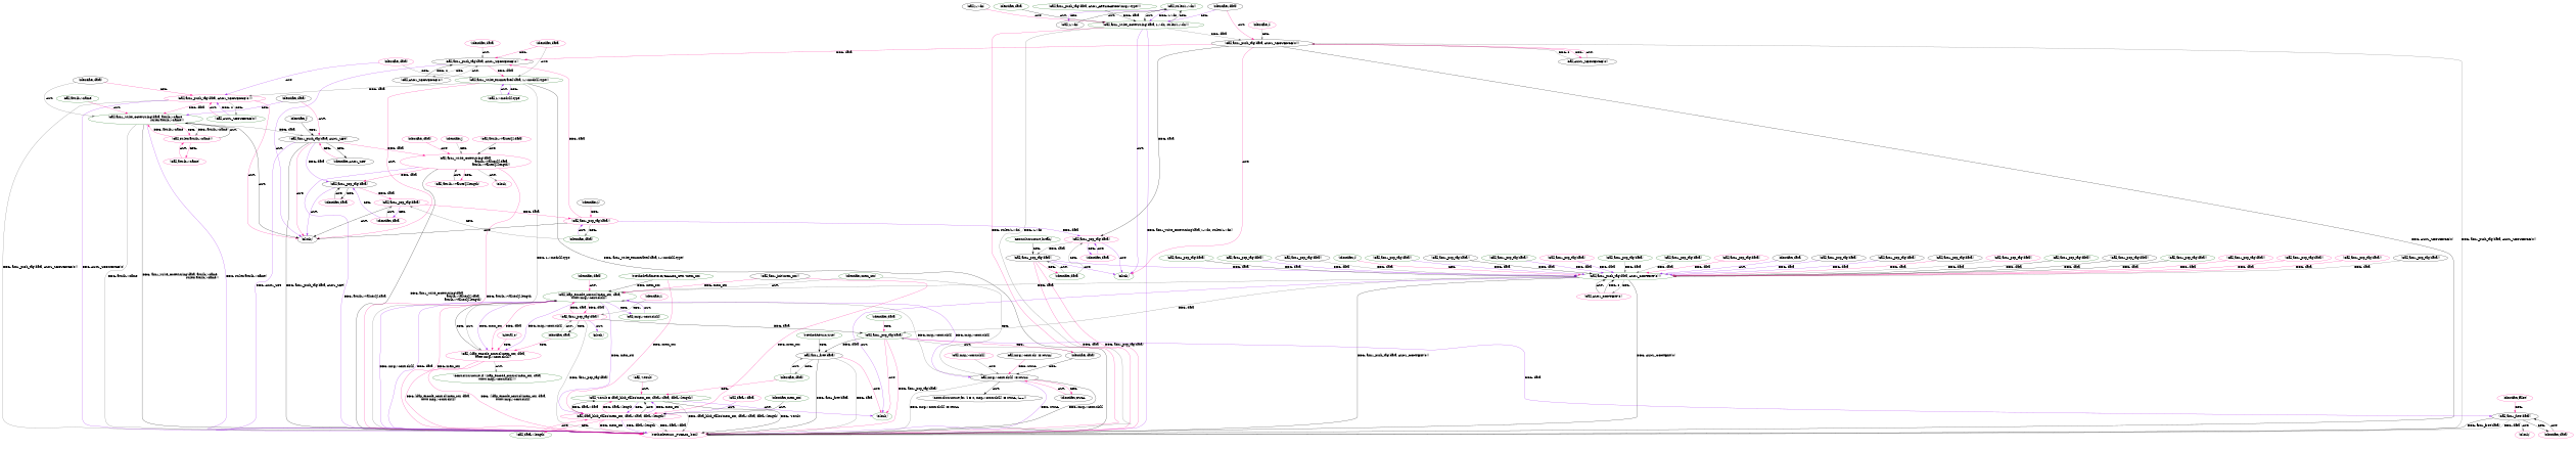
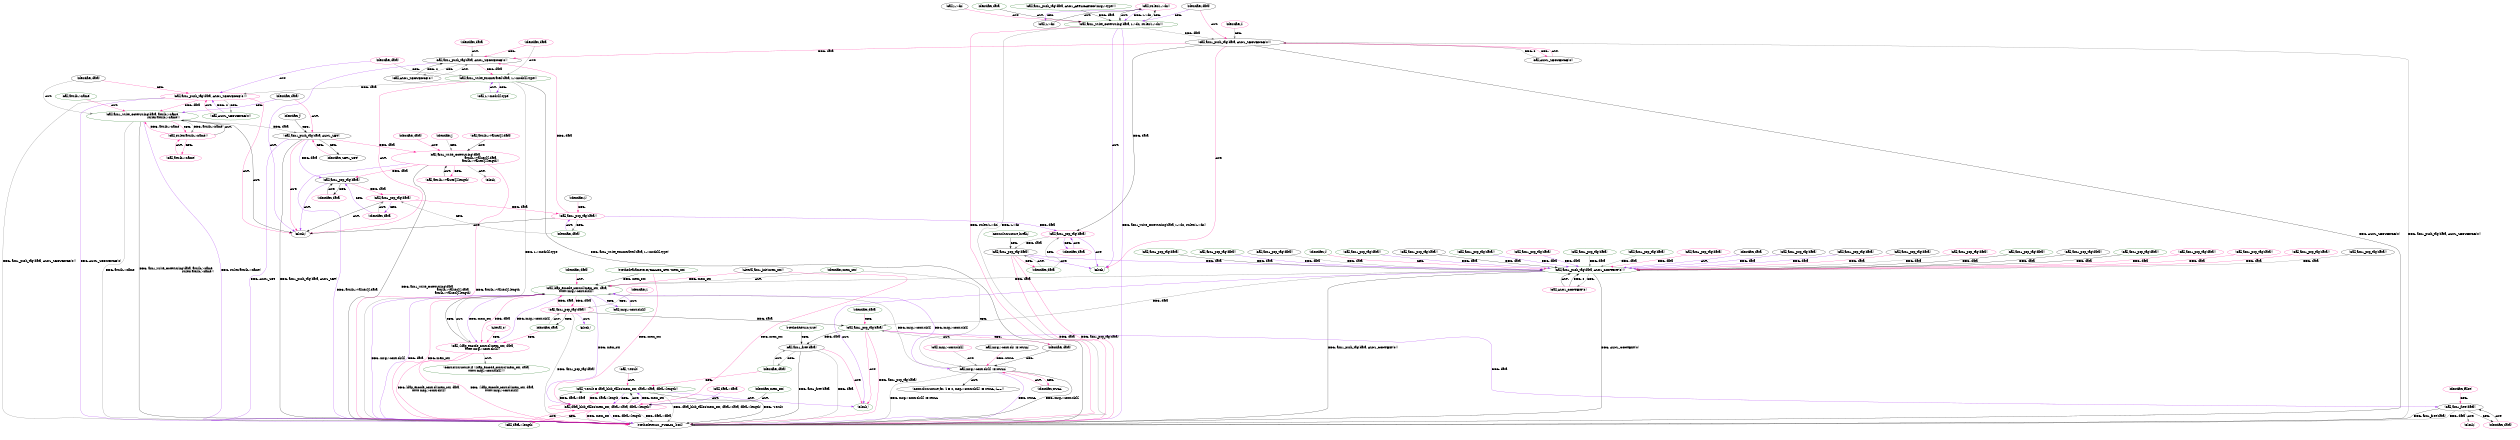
  digraph {
    node [color=darkgreen]
    edge [color=deeppink]
-   n1 [label="(Call,strlen(r->dn))"]
+   n1 [color=deeppink label="(Call,strlen(r->dn))"]
    n2 [label="(Call,asn1_write_OctetString(data, r->dn, strlen(r->dn)))"]
    n3 [color=black label="(Call,r->dn)"]
    n4 [color=black label="(Call,asn1_push_tag(data, ASN1_SEQUENCE(0)))"]
    n5 [label="(Block,)"]
-   n6 [color=deeppink label="(MethodReturn,_PUBLIC_ bool)"]
+   n6 [color=black label="(MethodReturn,_PUBLIC_ bool)"]
    n7 [color=black label="(Call,asn1_push_tag(data, ASN1_SEQUENCE(0)))"]
    n8 [color=deeppink label="(Call,asn1_pop_tag(data))"]
    n9 [color=black label="(Call,ASN1_SEQUENCE(0))"]
    n10 [label="(Call,asn1_write_enumerated(data, r->mods[i].type))"]
    n11 [color=black label="(Call,ASN1_SEQUENCE(0))"]
    n12 [color=black label="(Block,)"]
    n13 [color=black label="(Call,asn1_pop_tag(data))"]
    n14 [color=deeppink label="(Identifier,data)"]
    n15 [color=deeppink label="(Call,asn1_push_tag(data, ASN1_SEQUENCE(0)))"]
    n16 [label="(Call,r->mods[i].type)"]
    n17 [label="(Call,asn1_write_OctetString(data, attrib->name,\n                                              strlen(attrib->name)))"]
    n18 [label="(Call,ASN1_SEQUENCE(0))"]
    n19 [color=deeppink label="(Call,strlen(attrib->name))"]
    n20 [color=black label="(Call,asn1_push_tag(data, ASN1_SET))"]
    n21 [color=deeppink label="(Call,attrib->name)"]
    n22 [color=deeppink label="(Call,asn1_write_OctetString(data,\n                                                       attrib->values[j].data,\n                                                      attrib->values[j].length))"]
    n23 [color=black label="(Call,asn1_pop_tag(data))"]
-   n24 [color=black label="(Identifier,ASN1_SET)"]
+   n24 [color=black label="(Identifier,SET1_SET)"]
    n25 [color=deeppink label="(Call,attrib->values[j].length)"]
    n26 [color=deeppink label="(Block,)"]
    n27 [color=deeppink label="(Call,asn1_pop_tag(data))"]
    n28 [color=deeppink label="(Identifier,data)"]
    n29 [color=deeppink label="(Call,asn1_pop_tag(data))"]
    n30 [color=deeppink label="(Identifier,data)"]
    n31 [label="(Identifier,data)"]
    n32 [label="(Call,asn1_push_tag(data, ASN1_CONTEXT(0)))"]
    n33 [label="(Identifier,data)"]
    n34 [label="(Call,ldap_encode_control(mem_ctx, data,\n\t\t\t\t\t\t msg->controls[i]))"]
    n35 [label="(Call,asn1_pop_tag(data))"]
    n36 [label="(Block,)"]
    n37 [color=deeppink label="(Call,ASN1_CONTEXT(0))"]
    n38 [color=black label="(Call,msg->controls[i] != NULL)"]
    n39 [color=deeppink label="(Call,!ldap_encode_control(mem_ctx, data,\n\t\t\t\t\t\t msg->controls[i]))"]
    n40 [color=deeppink label="(Call,asn1_pop_tag(data))"]
    n41 [color=deeppink label="(Call,data_blob_talloc(mem_ctx, data->data, data->length))"]
    n42 [label="(Call,msg->controls[i])"]
    n43 [color=black label="(Call,asn1_free(data))"]
    n44 [color=black label="(Call,asn1_free(data))"]
    n45 [color=black label="(Identifier,data)"]
    n46 [color=black label="(ControlStructure,for (i = 0; msg->controls[i] != NULL; i++))"]
    n47 [color=black label="(Identifier,NULL)"]
    n48 [label="(ControlStructure,if (!ldap_encode_control(mem_ctx, data,\n\t\t\t\t\t\t msg->controls[i])))"]
    n49 [label="(Identifier,data)"]
    n50 [label="(Block,)"]
    n51 [label="(Call,*result = data_blob_talloc(mem_ctx, data->data, data->length))"]
    n52 [label="(Call,data->length)"]
    n53 [color=deeppink label="(Block,)"]
    n54 [color=deeppink label="(Identifier,data)"]
    n55 [label="(Identifier,data)"]
    n56 [color=deeppink label="(Identifier,i)"]
    n57 [color=deeppink label="(Identifier,j)"]
    n58 [color=deeppink label="(Identifier,data)"]
    n59 [color=black label="(Call,asn1_pop_tag(data))"]
    n60 [color=black label="(Identifier,data)"]
    n61 [color=black label="(Call,r->dn)"]
    n62 [color=deeppink label="(Literal,0)"]
    n63 [label="(Identifier,i)"]
    n64 [label="(Call,asn1_pop_tag(data))"]
    n65 [color=black label="(Identifier,data)"]
    n66 [color=black label="(Call,asn1_pop_tag(data))"]
    n67 [label="(Call,asn1_pop_tag(data))"]
    n68 [color=deeppink label="(Call,asn1_pop_tag(data))"]
    n69 [color=black label="(Identifier,j)"]
    n70 [label="(Call,asn1_pop_tag(data))"]
    n71 [label="(Identifier,mem_ctx)"]
    n72 [label="(ControlStructure,break;)"]
-   n73 [color=black label="(Call,asn1_init(mem_ctx))"]
+   n73 [color=black label="(Literal,asn1_init(mem_ctx))"]
    n74 [label="(Call,asn1_pop_tag(data))"]
    n75 [color=deeppink label="(Call,asn1_pop_tag(data))"]
    n76 [color=black label="(Identifier,data)"]
    n77 [color=black label="(Call,*result)"]
    n78 [color=black label="(Identifier,data)"]
    n79 [label="(MethodParameterIn,TALLOC_CTX *mem_ctx)"]
    n80 [color=deeppink label="(Call,msg->controls[i])"]
    n81 [color=black label="(Call,asn1_pop_tag(data))"]
    n82 [color=black label="(Call,asn1_pop_tag(data))"]
    n83 [color=black label="(Call,msg->controls != NULL)"]
    n84 [color=black label="(Call,asn1_pop_tag(data))"]
    n85 [label="(Identifier,data)"]
    n86 [color=deeppink label="(Call,asn1_pop_tag(data))"]
    n87 [color=deeppink label="(Call,data->data)"]
    n88 [color=deeppink label="(Identifier,false)"]
    n89 [label="(Call,asn1_pop_tag(data))"]
    n90 [color=black label="(Call,asn1_pop_tag(data))"]
    n91 [label="(Call,asn1_pop_tag(data))"]
    n92 [color=deeppink label="(Call,asn1_pop_tag(data))"]
    n93 [color=deeppink label="(Call,asn1_pop_tag(data))"]
    n94 [color=deeppink label="(Identifier,data)"]
    n95 [color=black label="(Identifier,i)"]
    n96 [color=deeppink label="(Call,attrib->values[j].data)"]
    n97 [label="(Call,asn1_push_tag(data, ASN1_APPLICATION(msg->type)))"]
    n98 [label="(Call,attrib->name)"]
    n99 [color=deeppink label="(Identifier,i)"]
    n100 [color=deeppink label="(Identifier,data)"]
    n101 [color=deeppink label="(Call,asn1_pop_tag(data))"]
    n102 [label="(MethodReturn,true)"]
    n103 [color=black label="(Call,asn1_pop_tag(data))"]
    n104 [label="(Identifier,data)"]
    n105 [label="(Identifier,mem_ctx)"]
    n106 [color=deeppink label="(Identifier,data)"]
    n107 [label="(Identifier,data)"]
    n108 [label="(Call,asn1_pop_tag(data))"]
    n109 [label="(Call,asn1_pop_tag(data))"]
    n1 -> n2 [color=black label="AST: "]
    n1 -> n2 [color=purple label="DDG: r->dn"]
    n1 -> n3 [color=purple label="CFG: "]
    n2 -> n1 [color=black label="CFG: "]
    n2 -> n4 [color=gray40 label="DDG: data"]
    n2 -> n5 [color=purple label="AST: "]
    n2 -> n6 [color=purple label="DDG: asn1_write_OctetString(data, r->dn, strlen(r->dn))"]
    n2 -> n6 [label="DDG: strlen(r->dn)"]
    n2 -> n6 [color=gray40 label="DDG: r->dn"]
    n3 -> n1 [color=black label="AST: "]
    n4 -> n5 [label="AST: "]
    n4 -> n6 [color=gray40 label="DDG: asn1_push_tag(data, ASN1_SEQUENCE(0))"]
    n4 -> n6 [color=black label="DDG: ASN1_SEQUENCE(0)"]
    n4 -> n7 [label="DDG: data"]
    n4 -> n8 [color=black label="DDG: data"]
    n4 -> n9 [label="CFG: "]
    n7 -> n10 [label="DDG: data"]
    n7 -> n11 [color=gray40 label="CFG: "]
    n7 -> n12 [color=purple label="AST: "]
    n8 -> n5 [color=purple label="AST: "]
    n8 -> n13 [color=gray40 label="DDG: data"]
    n8 -> n14 [color=purple label="CFG: "]
    n9 -> n4 [label="AST: "]
    n9 -> n4 [color=gray40 label="DDG: 0"]
    n10 -> n6 [color=black label="DDG: asn1_write_enumerated(data, r->mods[i].type)"]
    n10 -> n6 [color=gray40 label="DDG: r->mods[i].type"]
    n10 -> n12 [label="AST: "]
    n10 -> n15 [color=gray40 label="DDG: data"]
    n10 -> n16 [color=purple label="CFG: "]
    n11 -> n7 [color=gray40 label="AST: "]
    n11 -> n7 [color=black label="DDG: 0"]
    n13 -> n5 [color=purple label="AST: "]
    n13 -> n6 [label="DDG: asn1_pop_tag(data)"]
    n13 -> n6 [label="DDG: data"]
    n13 -> n32 [color=purple label="DDG: data"]
    n13 -> n33 [label="CFG: "]
    n14 -> n8 [color=purple label="AST: "]
    n15 -> n6 [color=gray40 label="DDG: asn1_push_tag(data, ASN1_SEQUENCE(0))"]
    n15 -> n6 [color=purple label="DDG: ASN1_SEQUENCE(0)"]
    n15 -> n12 [label="AST: "]
    n15 -> n17 [label="DDG: data"]
    n15 -> n18 [color=gray40 label="CFG: "]
    n16 -> n10 [color=purple label="AST: "]
    n17 -> n6 [color=purple label="DDG: strlen(attrib->name)"]
    n17 -> n6 [color=gray40 label="DDG: attrib->name"]
    n17 -> n6 [color=black label="DDG: asn1_write_OctetString(data, attrib->name,\n                                              strlen(attrib->name))"]
    n17 -> n12 [color=black label="AST: "]
    n17 -> n19 [label="CFG: "]
    n17 -> n19 [color=gray40 label="DDG: attrib->name"]
    n17 -> n20 [color=gray40 label="DDG: data"]
    n18 -> n15 [label="AST: "]
    n18 -> n15 [color=purple label="DDG: 0"]
    n19 -> n17 [color=black label="AST: "]
    n19 -> n17 [label="DDG: attrib->name"]
    n19 -> n21 [label="CFG: "]
    n20 -> n6 [color=purple label="DDG: ASN1_SET"]
    n20 -> n6 [color=black label="DDG: asn1_push_tag(data, ASN1_SET)"]
    n20 -> n12 [label="AST: "]
    n20 -> n22 [label="DDG: data"]
    n20 -> n23 [color=purple label="DDG: data"]
    n20 -> n24 [color=black label="CFG: "]
    n21 -> n19 [label="AST: "]
    n22 -> n6 [color=purple label="DDG: attrib->values[j].data"]
    n22 -> n6 [color=black label="DDG: asn1_write_OctetString(data,\n                                                       attrib->values[j].data,\n                                                      attrib->values[j].length)"]
    n22 -> n6 [label="DDG: attrib->values[j].length"]
    n22 -> n23 [label="DDG: data"]
    n22 -> n25 [label="CFG: "]
    n22 -> n26 [color=gray40 label="AST: "]
    n23 -> n12 [color=purple label="AST: "]
    n23 -> n27 [label="DDG: data"]
    n23 -> n28 [color=black label="CFG: "]
    n24 -> n20 [label="CFG: "]
    n25 -> n22 [color=black label="AST: "]
    n27 -> n12 [color=black label="AST: "]
    n27 -> n29 [label="DDG: data"]
    n27 -> n30 [color=purple label="CFG: "]
    n28 -> n23 [color=black label="AST: "]
    n29 -> n7 [label="DDG: data"]
    n29 -> n8 [color=purple label="DDG: data"]
    n29 -> n12 [color=black label="AST: "]
    n29 -> n31 [color=gray40 label="CFG: "]
    n30 -> n23 [color=purple label="CFG: "]
    n30 -> n27 [color=gray40 label="AST: "]
    n31 -> n27 [color=gray40 label="CFG: "]
    n31 -> n29 [color=purple label="AST: "]
    n32 -> n6 [color=black label="DDG: ASN1_CONTEXT(0)"]
    n32 -> n6 [color=black label="DDG: asn1_push_tag(data, ASN1_CONTEXT(0))"]
    n32 -> n34 [color=gray40 label="DDG: data"]
    n32 -> n35 [color=gray40 label="DDG: data"]
    n32 -> n36 [color=purple label="AST: "]
    n32 -> n37 [color=gray40 label="CFG: "]
    n33 -> n8 [color=gray40 label="CFG: "]
    n33 -> n13 [color=gray40 label="AST: "]
    n34 -> n6 [color=purple label="DDG: msg->controls[i]"]
    n34 -> n6 [color=purple label="DDG: data"]
    n34 -> n6 [label="DDG: mem_ctx"]
    n34 -> n38 [color=purple label="DDG: msg->controls[i]"]
    n34 -> n39 [color=gray40 label="AST: "]
    n34 -> n39 [color=purple label="DDG: mem_ctx"]
    n34 -> n39 [label="DDG: data"]
    n34 -> n39 [color=purple label="DDG: msg->controls[i]"]
    n34 -> n40 [label="DDG: data"]
    n34 -> n41 [color=purple label="DDG: mem_ctx"]
    n34 -> n42 [color=purple label="CFG: "]
    n35 -> n6 [label="DDG: asn1_pop_tag(data)"]
    n35 -> n36 [label="AST: "]
    n35 -> n43 [color=purple label="DDG: data"]
    n35 -> n44 [color=black label="DDG: data"]
    n35 -> n45 [label="CFG: "]
    n37 -> n32 [color=black label="AST: "]
    n37 -> n32 [color=black label="DDG: 0"]
    n38 -> n6 [color=purple label="DDG: NULL"]
    n38 -> n6 [color=black label="DDG: msg->controls[i]"]
    n38 -> n6 [color=gray40 label="DDG: msg->controls[i] != NULL"]
    n38 -> n34 [color=gray40 label="DDG: msg->controls[i]"]
    n38 -> n46 [color=black label="AST: "]
    n38 -> n47 [label="CFG: "]
    n39 -> n6 [label="DDG: !ldap_encode_control(mem_ctx, data,\n\t\t\t\t\t\t msg->controls[i])"]
    n39 -> n6 [label="DDG: ldap_encode_control(mem_ctx, data,\n\t\t\t\t\t\t msg->controls[i])"]
    n39 -> n34 [color=black label="CFG: "]
    n39 -> n48 [color=gray40 label="AST: "]
    n40 -> n6 [color=gray40 label="DDG: asn1_pop_tag(data)"]
    n40 -> n34 [label="DDG: data"]
    n40 -> n35 [color=black label="DDG: data"]
    n40 -> n49 [color=black label="CFG: "]
    n40 -> n50 [color=purple label="AST: "]
    n41 -> n6 [color=purple label="DDG: data->length"]
    n41 -> n6 [color=gray40 label="DDG: data->data"]
    n41 -> n6 [label="DDG: mem_ctx"]
    n41 -> n51 [color=black label="AST: "]
    n41 -> n51 [color=purple label="DDG: mem_ctx"]
    n41 -> n51 [color=black label="DDG: data->data"]
    n41 -> n51 [label="DDG: data->length"]
    n41 -> n52 [label="CFG: "]
    n42 -> n34 [color=purple label="AST: "]
    n43 -> n6 [color=black label="DDG: asn1_free(data)"]
    n43 -> n6 [color=gray40 label="DDG: data"]
    n43 -> n53 [color=gray40 label="AST: "]
    n43 -> n54 [color=black label="CFG: "]
    n44 -> n6 [color=black label="DDG: asn1_free(data)"]
    n44 -> n6 [color=gray40 label="DDG: data"]
    n44 -> n36 [label="AST: "]
    n44 -> n55 [color=gray40 label="CFG: "]
    n45 -> n35 [color=gray40 label="AST: "]
    n45 -> n38 [color=black label="CFG: "]
    n47 -> n38 [label="AST: "]
    n49 -> n39 [label="CFG: "]
    n49 -> n40 [color=gray40 label="AST: "]
    n51 -> n6 [color=gray40 label="DDG: data_blob_talloc(mem_ctx, data->data, data->length)"]
    n51 -> n6 [color=black label="DDG: *result"]
    n51 -> n36 [color=purple label="AST: "]
    n51 -> n41 [color=purple label="CFG: "]
    n52 -> n41 [label="AST: "]
    n54 -> n43 [color=black label="AST: "]
    n55 -> n44 [color=gray40 label="AST: "]
    n55 -> n51 [label="CFG: "]
    n56 -> n40 [color=gray40 label="CFG: "]
    n57 -> n22 [color=gray40 label="CFG: "]
    n58 -> n7 [color=gray40 label="AST: "]
    n59 -> n32 [color=gray40 label="DDG: data"]
    n60 -> n17 [color=purple label="CFG: "]
    n60 -> n20 [label="AST: "]
    n61 -> n2 [label="AST: "]
    n62 -> n39 [label="CFG: "]
    n63 -> n32 [label="CFG: "]
    n64 -> n32 [color=purple label="DDG: data"]
    n65 -> n15 [label="CFG: "]
    n65 -> n17 [color=gray40 label="AST: "]
    n66 -> n32 [color=black label="DDG: data"]
    n67 -> n32 [color=purple label="DDG: data"]
    n68 -> n32 [color=purple label="DDG: data"]
    n69 -> n20 [color=black label="CFG: "]
    n70 -> n32 [color=gray40 label="DDG: data"]
    n71 -> n34 [color=gray40 label="AST: "]
    n71 -> n38 [color=gray40 label="CFG: "]
    n72 -> n13 [color=black label="CFG: "]
    n73 -> n34 [label="DDG: mem_ctx"]
    n73 -> n41 [label="DDG: mem_ctx"]
    n74 -> n32 [color=gray40 label="DDG: data"]
    n75 -> n32 [label="DDG: data"]
    n76 -> n2 [color=purple label="CFG: "]
    n76 -> n4 [label="AST: "]
    n77 -> n51 [label="AST: "]
    n78 -> n32 [color=purple label="AST: "]
    n79 -> n34 [color=black label="DDG: mem_ctx"]
    n79 -> n41 [label="DDG: mem_ctx"]
    n80 -> n38 [color=gray40 label="AST: "]
    n81 -> n32 [color=purple label="DDG: data"]
    n82 -> n32 [color=purple label="DDG: data"]
    n83 -> n38 [label="DDG: NULL"]
    n84 -> n32 [label="DDG: data"]
    n85 -> n2 [color=black label="AST: "]
    n86 -> n32 [color=gray40 label="DDG: data"]
    n87 -> n41 [color=purple label="AST: "]
    n88 -> n43 [label="CFG: "]
    n89 -> n32 [color=black label="DDG: data"]
    n90 -> n32 [color=black label="DDG: data"]
    n91 -> n32 [color=black label="DDG: data"]
    n92 -> n32 [label="DDG: data"]
    n93 -> n32 [label="DDG: data"]
    n94 -> n10 [color=gray40 label="CFG: "]
    n94 -> n15 [color=purple label="AST: "]
    n95 -> n29 [label="CFG: "]
    n96 -> n22 [color=black label="AST: "]
    n97 -> n2 [color=black label="DDG: data"]
    n98 -> n17 [label="AST: "]
    n99 -> n4 [color=gray40 label="CFG: "]
    n100 -> n7 [label="CFG: "]
    n100 -> n10 [color=gray40 label="AST: "]
    n101 -> n32 [label="DDG: data"]
    n102 -> n44 [color=black label="CFG: "]
    n103 -> n32 [color=gray40 label="DDG: data"]
    n104 -> n34 [label="AST: "]
    n105 -> n41 [color=black label="AST: "]
    n106 -> n22 [label="AST: "]
    n107 -> n35 [label="CFG: "]
    n108 -> n32 [color=black label="DDG: data"]
    n109 -> n32 [color=purple label="DDG: data"]
  }
